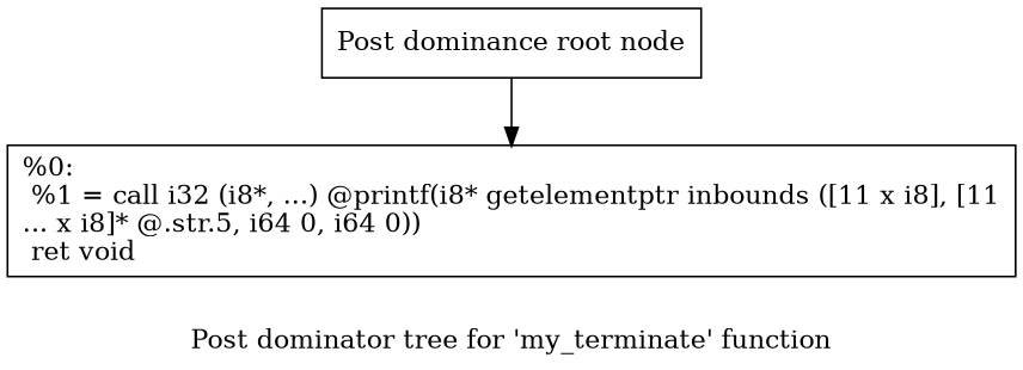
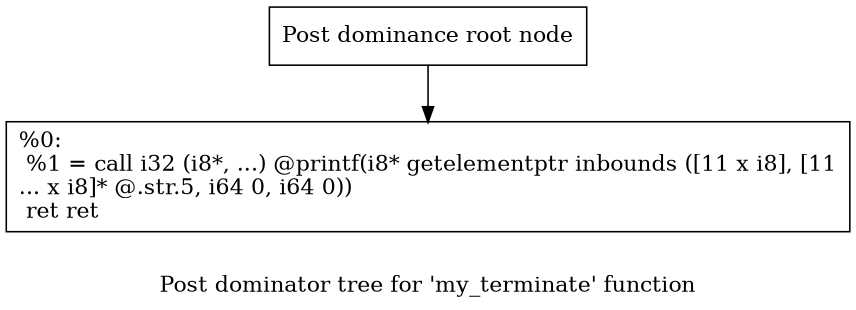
  digraph {
    label="Post dominator tree for 'my_terminate' function"
    node [shape=record]
    n1 [label="{Post dominance root node}"]
-   n2 [label="{%0:\l  %1 = call i32 (i8*, ...) @printf(i8* getelementptr inbounds ([11 x i8], [11\l... x i8]* @.str.5, i64 0, i64 0))\l  ret void\l}"]
+   n2 [label="{%0:\l  %1 = call i32 (i8*, ...) @printf(i8* getelementptr inbounds ([11 x i8], [11\l... x i8]* @.str.5, i64 0, i64 0))\l  ret ret\l}"]
    n1 -> n2
  }
